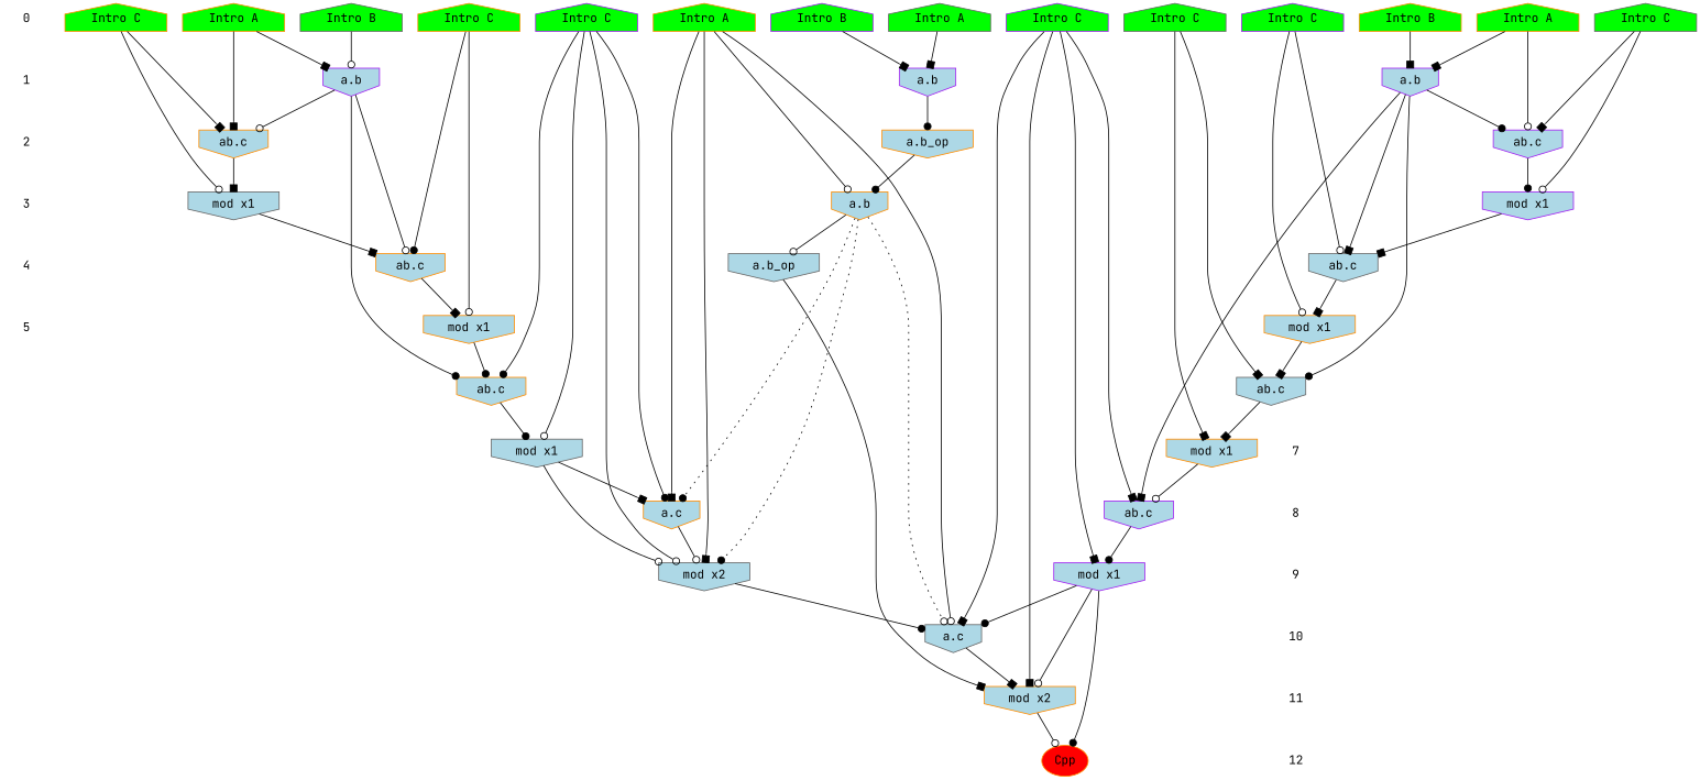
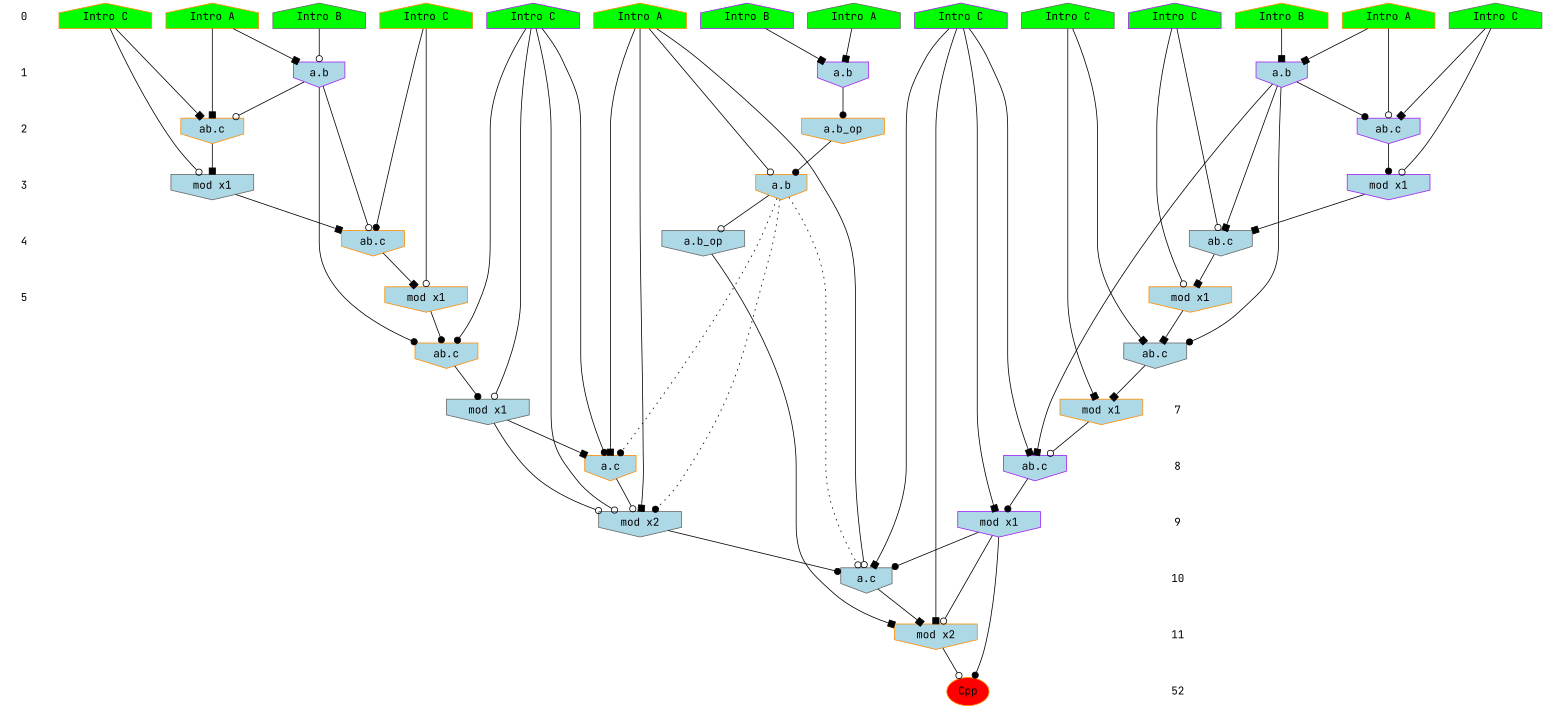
  digraph {
    fontname="JetBrains Mono"
    ranksep=.5
    node [color=darkorange fontname="JetBrains Mono" shape=invhouse fillcolor=lightblue style=filled]
    edge [fontname="JetBrains Mono" arrowhead=box]
    0 [shape=plaintext fillcolor="" style=""]
    n2 [color=purple fillcolor=green label="Intro B" shape=house]
    n3 [fillcolor=green label="Intro A" shape=house]
    n4 [fillcolor=green label="Intro B" shape=house]
    n5 [color=gray40 fillcolor=green label="Intro A" shape=house]
    n6 [color=gray40 fillcolor=green label="Intro B" shape=house]
    n7 [fillcolor=green label="Intro A" shape=house]
    n8 [fillcolor=green label="Intro A" shape=house]
    n9 [color=purple fillcolor=green label="Intro C" shape=house]
    n10 [color=purple fillcolor=green label="Intro C" shape=house]
    n11 [color=gray40 fillcolor=green label="Intro C" shape=house]
    n12 [fillcolor=green label="Intro C" shape=house]
    n13 [fillcolor=green label="Intro C" shape=house]
    n14 [color=gray40 fillcolor=green label="Intro C" shape=house]
    n15 [color=purple fillcolor=green label="Intro C" shape=house]
    1 [shape=plaintext fillcolor="" style=""]
    n17 [color=purple label="a.b"]
    n18 [color=purple label="a.b"]
    n19 [color=purple label="a.b"]
    2 [shape=plaintext fillcolor="" style=""]
    n21 [label="ab.c"]
    n22 [color=purple label="ab.c"]
    n23 [label="a.b_op"]
    3 [color=gray40 shape=plaintext fillcolor="" style=""]
    n25 [color=gray40 label="mod x1"]
    n26 [color=purple label="mod x1"]
    n27 [label="a.b"]
    4 [shape=plaintext fillcolor="" style=""]
    n29 [label="ab.c"]
    n30 [color=gray40 label="ab.c"]
    n31 [color=gray40 label="a.b_op"]
    5 [shape=plaintext fillcolor="" style=""]
    n33 [label="mod x1"]
    n34 [label="mod x1"]
    n35 [label="ab.c"]
    n36 [color=gray40 label="ab.c"]
    7 [color=gray40 shape=plaintext fillcolor="" style=""]
    n38 [color=gray40 label="mod x1"]
    n39 [label="mod x1"]
    8 [shape=plaintext fillcolor="" style=""]
    n41 [label="a.c"]
    n42 [color=purple label="ab.c"]
    9 [shape=plaintext fillcolor="" style=""]
    n44 [color=gray40 label="mod x2"]
    n45 [color=purple label="mod x1"]
    10 [color=gray40 shape=plaintext fillcolor="" style=""]
    n47 [color=gray40 label="a.c"]
    11 [color=gray40 shape=plaintext fillcolor="" style=""]
    n49 [label="mod x2"]
-   12 [shape=plaintext fillcolor="" style=""]
+   12 [shape=plaintext label=52 fillcolor="" style=""]
    n51 [fillcolor=red label=Cpp shape=""]
    subgraph sub_1 {
      rank=same
      0
      n2
      n3
      n4
      n5
      n6
      n7
      n8
      n9
      n10
      n11
      n12
      n13
      n14
      n15
    }
    subgraph sub_2 {
      rank=same
      1
      n17
      n18
      n19
    }
    subgraph sub_3 {
      rank=same
      2
      n21
      n22
      n23
    }
    subgraph sub_4 {
      rank=same
      3
      n25
      n26
      n27
    }
    subgraph sub_5 {
      rank=same
      4
      n29
      n30
      n31
    }
    subgraph sub_6 {
      rank=same
      5
      n33
      n34
    }
    subgraph sub_7 {
      rank=same
      n35
      n36
    }
    subgraph sub_8 {
      rank=same
      7
      n38
      n39
    }
    subgraph sub_9 {
      rank=same
      8
      n41
      n42
    }
    subgraph sub_10 {
      rank=same
      9
      n44
      n45
    }
    subgraph sub_11 {
      rank=same
      10
      n47
    }
    subgraph sub_12 {
      rank=same
      11
      n49
    }
    subgraph sub_13 {
      rank=same
      12
      n51
    }
    0 -> 1 [style=invis arrowhead=""]
    n2 -> n18
    n3 -> n27 [arrowhead=odot]
    n3 -> n41
    n3 -> n44
    n3 -> n47 [arrowhead=odot]
    n4 -> n19
    n5 -> n18
    n6 -> n17 [arrowhead=odot]
    n7 -> n17
    n7 -> n21
    n8 -> n19
    n8 -> n22 [arrowhead=odot]
    n9 -> n42
    n9 -> n45
    n9 -> n47
    n9 -> n49
    n10 -> n30 [arrowhead=odot]
    n10 -> n34 [arrowhead=odot]
    n11 -> n22
    n11 -> n26 [arrowhead=odot]
    n12 -> n21
    n12 -> n25 [arrowhead=odot]
    n13 -> n29 [arrowhead=dot]
    n13 -> n33 [arrowhead=odot]
    n14 -> n36
    n14 -> n39
    n15 -> n35 [arrowhead=dot]
    n15 -> n38 [arrowhead=odot]
    n15 -> n41 [arrowhead=dot]
    n15 -> n44 [arrowhead=odot]
    1 -> 2 [style=invis arrowhead=""]
    n17 -> n21 [arrowhead=odot]
    n17 -> n29 [arrowhead=odot]
    n17 -> n35 [arrowhead=dot]
    n18 -> n23 [arrowhead=dot]
    n19 -> n22 [arrowhead=dot]
    n19 -> n30
    n19 -> n36 [arrowhead=dot]
    n19 -> n42
    2 -> 3 [style=invis arrowhead=""]
    n21 -> n25
    n22 -> n26 [arrowhead=dot]
    n23 -> n27 [arrowhead=dot]
    3 -> 4 [style=invis arrowhead=""]
    n25 -> n29
    n26 -> n30
    n27 -> n31 [arrowhead=odot]
    n27 -> n41 [arrowhead=dot style=dotted]
    n27 -> n44 [arrowhead=dot style=dotted]
    n27 -> n47 [arrowhead=odot style=dotted]
    4 -> 5 [style=invis arrowhead=""]
    n29 -> n33
    n30 -> n34
    n31 -> n49
    n33 -> n35 [arrowhead=dot]
    n34 -> n36
    n35 -> n38 [arrowhead=dot]
    n36 -> n39
    7 -> 8 [style=invis arrowhead=""]
    n38 -> n41
    n38 -> n44 [arrowhead=odot]
    n39 -> n42 [arrowhead=odot]
    8 -> 9 [style=invis arrowhead=""]
    n41 -> n44 [arrowhead=odot]
    n42 -> n45 [arrowhead=dot]
    9 -> 10 [style=invis arrowhead=""]
    n44 -> n47 [arrowhead=dot]
    n45 -> n47 [arrowhead=dot]
    n45 -> n49 [arrowhead=odot]
    n45 -> n51 [arrowhead=dot]
    10 -> 11 [style=invis arrowhead=""]
    n47 -> n49
    11 -> 12 [style=invis arrowhead=""]
    n49 -> n51 [arrowhead=odot]
  }
